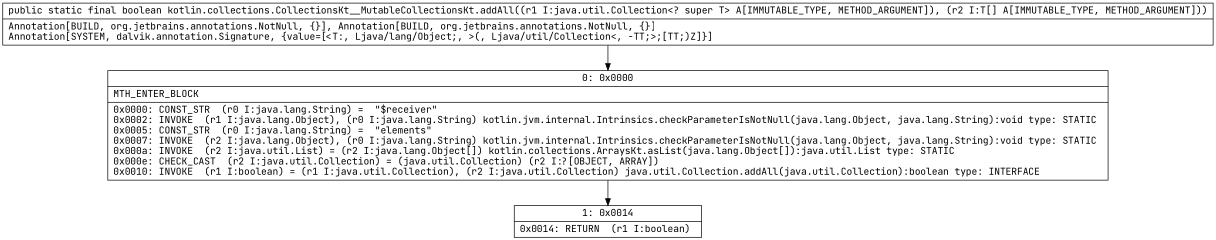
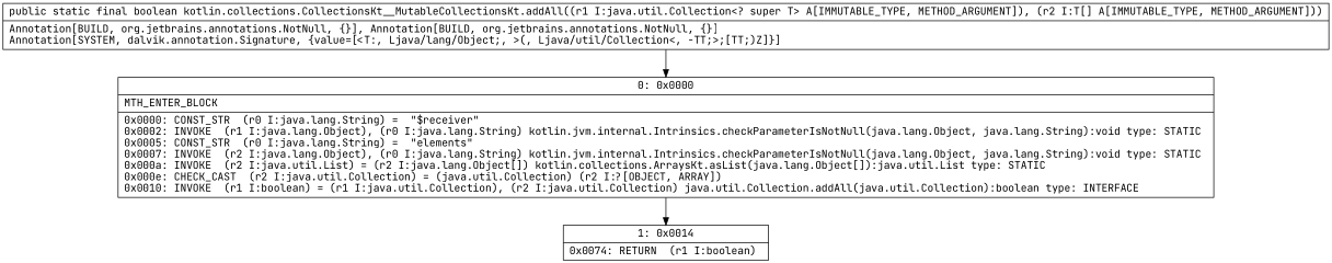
  digraph {
    fontname="JetBrains Mono"
    node [shape=record fontname="JetBrains Mono"]
    edge [fontname="JetBrains Mono"]
    n1 [label="{0\:\ 0x0000|MTH_ENTER_BLOCK\l|0x0000: CONST_STR  (r0 I:java.lang.String) =  \"$receiver\" \l0x0002: INVOKE  (r1 I:java.lang.Object), (r0 I:java.lang.String) kotlin.jvm.internal.Intrinsics.checkParameterIsNotNull(java.lang.Object, java.lang.String):void type: STATIC \l0x0005: CONST_STR  (r0 I:java.lang.String) =  \"elements\" \l0x0007: INVOKE  (r2 I:java.lang.Object), (r0 I:java.lang.String) kotlin.jvm.internal.Intrinsics.checkParameterIsNotNull(java.lang.Object, java.lang.String):void type: STATIC \l0x000a: INVOKE  (r2 I:java.util.List) = (r2 I:java.lang.Object[]) kotlin.collections.ArraysKt.asList(java.lang.Object[]):java.util.List type: STATIC \l0x000e: CHECK_CAST  (r2 I:java.util.Collection) = (java.util.Collection) (r2 I:?[OBJECT, ARRAY]) \l0x0010: INVOKE  (r1 I:boolean) = (r1 I:java.util.Collection), (r2 I:java.util.Collection) java.util.Collection.addAll(java.util.Collection):boolean type: INTERFACE \l}"]
-   n2 [label="{1\:\ 0x0014|0x0014: RETURN  (r1 I:boolean) \l}"]
+   n2 [label="{1\:\ 0x0014|0x0074: RETURN  (r1 I:boolean) \l}"]
    n3 [label="{public static final boolean kotlin.collections.CollectionsKt__MutableCollectionsKt.addAll((r1 I:java.util.Collection\<? super T\> A[IMMUTABLE_TYPE, METHOD_ARGUMENT]), (r2 I:T[] A[IMMUTABLE_TYPE, METHOD_ARGUMENT]))  | Annotation[BUILD, org.jetbrains.annotations.NotNull, \{\}], Annotation[BUILD, org.jetbrains.annotations.NotNull, \{\}]\lAnnotation[SYSTEM, dalvik.annotation.Signature, \{value=[\<T:, Ljava\/lang\/Object;, \>(, Ljava\/util\/Collection\<, \-TT;\>;[TT;)Z]\}]\l}"]
    n1 -> n2
    n3 -> n1
  }
